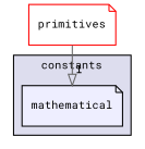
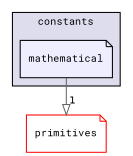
  digraph {
    compound=true
    fontname="Roboto Mono"
    node [fontname="Roboto Mono" fontsize=10 shape=note]
    n1 [fillcolor="#eeeeff" label=mathematical pencolor=black style=filled]
    n2 [color=red label=primitives]
    subgraph cluster_1 {
      bgcolor="#ddddee"
      fontsize=10
      label=constants
      pencolor=black
      n1
    }
-   n2 -> n1 [headlabel=1 labeldistance=1.5 labelfontname=Helvetica labelfontsize=10 color=gray40 arrowhead=onormal fontname="Roboto Mono"]
+   n1 -> n2 [headlabel=1 labeldistance=1.5 labelfontname=Helvetica labelfontsize=10 color=gray40 arrowhead=onormal fontname="Roboto Mono"]
  }
